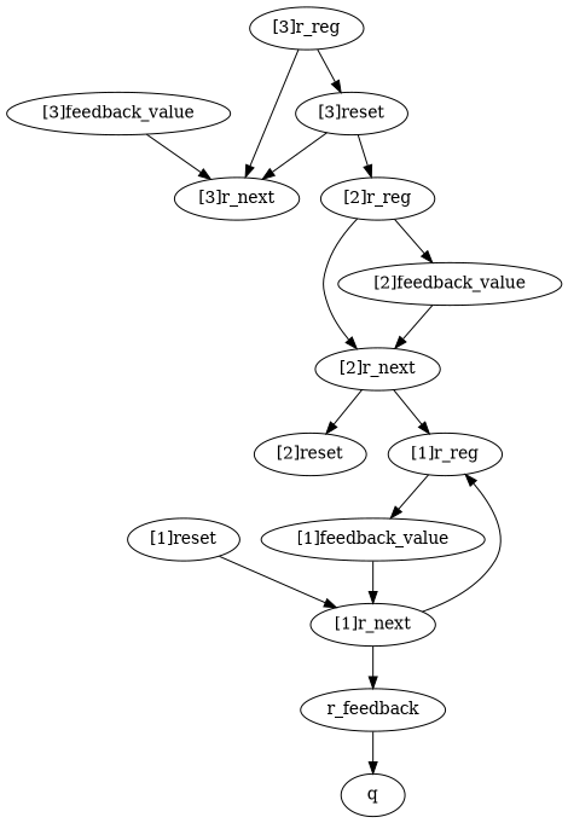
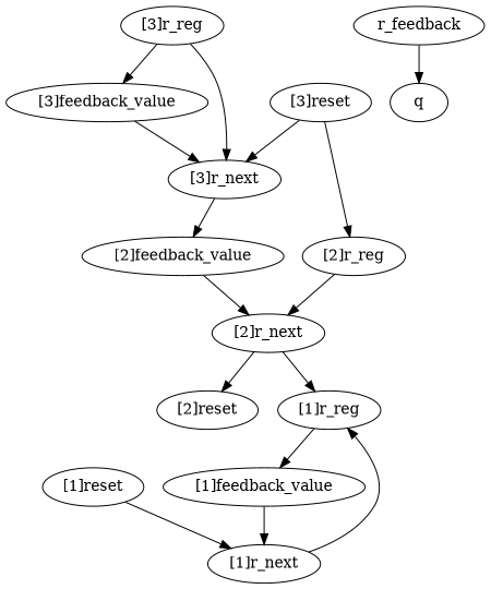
  strict digraph {
    "[2]reset" [complexity=17 importance=1.63327363853 rank=0.0960749199135]
    "[2]r_next" [complexity=14 importance=1.52057239488 rank=0.10861231392]
    "[1]r_reg" [complexity=12 importance=1.17352377467 rank=0.0977936478894]
    "[1]feedback_value" [complexity=9 importance=0.887298756353 rank=0.0985887507059]
    "[1]r_next" [complexity=4 importance=0.760286197441 rank=0.19007154936]
    n6 [complexity=2 importance=0.413237577232 label=r_feedback rank=0.206618788616]
    q [complexity=0 importance=0.127012558912 rank=0.0]
    "[3]feedback_value" [complexity=29 importance=2.40787115123 rank=0.0830300396978]
    "[3]r_next" [complexity=24 importance=2.28085859232 rank=0.0950357746801]
    "[2]r_reg" [complexity=22 importance=1.93380997211 rank=0.0879004532779]
    "[2]feedback_value" [complexity=19 importance=1.64758495379 rank=0.0867149975681]
    "[3]r_reg" [complexity=32 importance=2.69409616956 rank=0.0841905052986]
    "[1]reset" [complexity=7 importance=0.872987441088 rank=0.124712491584]
    "[3]reset" [complexity=27 importance=2.39355983597 rank=0.0886503642952]
    "[2]r_next" -> "[2]reset"
    "[2]r_next" -> "[1]r_reg"
    "[1]r_reg" -> "[1]feedback_value"
    "[1]feedback_value" -> "[1]r_next"
    "[1]r_next" -> "[1]r_reg"
-   "[1]r_next" -> n6
    n6 -> q
    "[3]feedback_value" -> "[3]r_next"
    "[2]r_reg" -> "[2]r_next"
-   "[2]r_reg" -> "[2]feedback_value"
+   "[3]r_next" -> "[2]feedback_value"
    "[2]feedback_value" -> "[2]r_next"
-   "[3]r_reg" -> "[3]reset"
+   "[3]r_reg" -> "[3]feedback_value"
    "[3]r_reg" -> "[3]r_next"
    "[1]reset" -> "[1]r_next"
    "[3]reset" -> "[3]r_next"
    "[3]reset" -> "[2]r_reg"
  }
